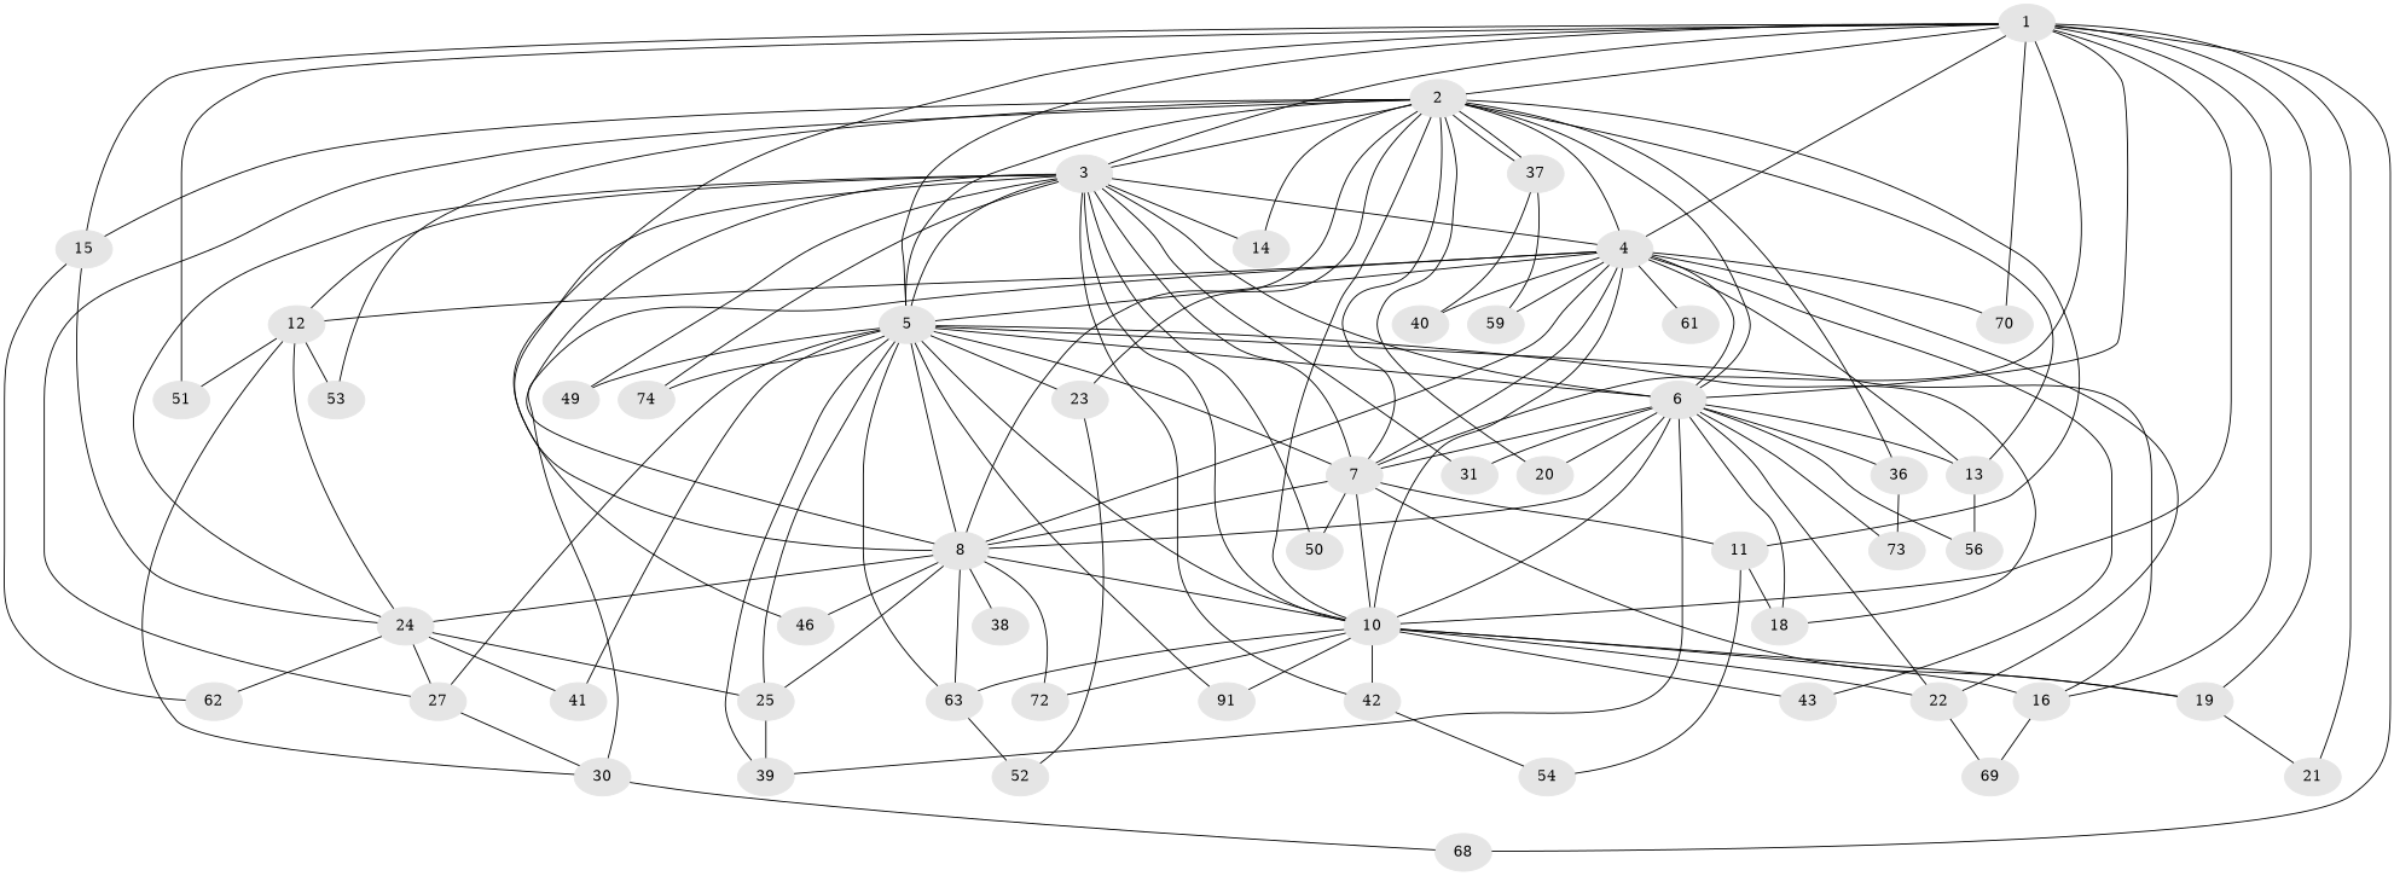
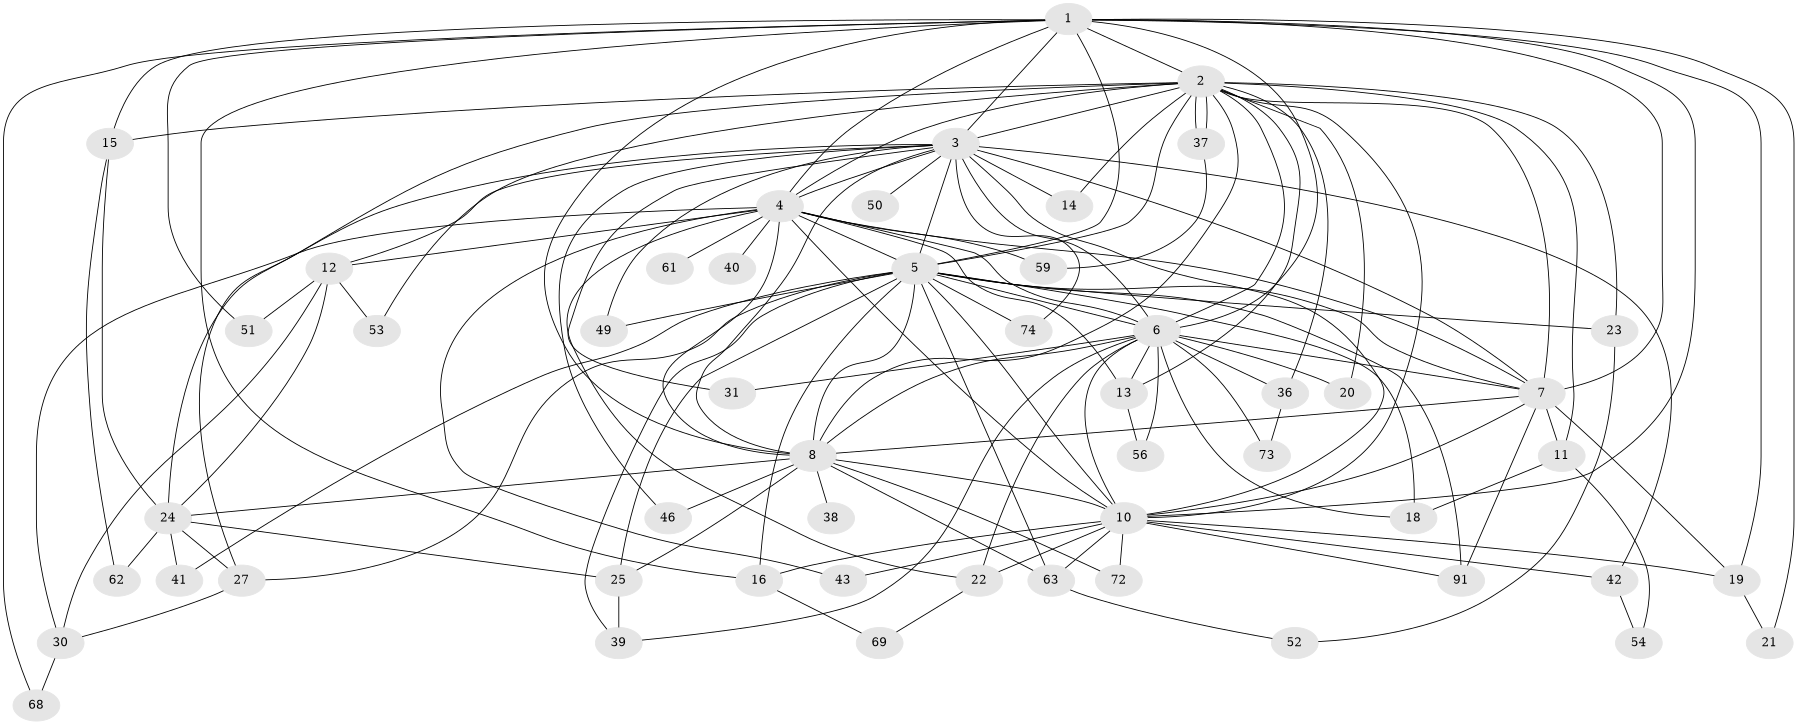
  graph {
    node [color=gray90 style=filled]
    1 [super="+34"]
    2 [super="+60"]
    3 [super="+32"]
    4 [super="+55"]
    5 [super="+28"]
    6 [super="+9"]
    7 [super="+44"]
    8 [super="+26"]
    10 [super="+29"]
    15
    16
    19 [super="+35"]
    21
    51
    68
-   70
    11
    13 [super="+67"]
    14
    20
    23 [super="+63"]
    27 [super="+47"]
    36
    37
    53
    12 [super="+17"]
    24 [super="+45"]
    31
    42
    46
    49
    50
    74
    22 [super="+58"]
    30 [super="+48"]
    40
    43
    59
    61
    18 [super="+57"]
    25 [super="+64"]
    n42 [label=63 super="+65"]
    39 [super="+66"]
    41
    n45 [label=91]
    56
    73
    38
    72
    62
    69
    54
    52
    1 -- 2
    1 -- 3
    1 -- 4 [weight=2]
    1 -- 5
    1 -- 6 [weight=2]
    1 -- 7
    1 -- 8
    1 -- 10
    1 -- 15
    1 -- 16
    1 -- 19
    1 -- 21
    1 -- 51
    1 -- 68
-   1 -- 70
    2 -- 3
    2 -- 4
    2 -- 5 [weight=2]
    2 -- 6 [weight=2]
    2 -- 7
    2 -- 8
    2 -- 10
    2 -- 15
    2 -- 11
    2 -- 13
    2 -- 14
    2 -- 20
    2 -- 23
    2 -- 27
    2 -- 36
    2 -- 37
    2 -- 37
    2 -- 53
    3 -- 4
    3 -- 5
    3 -- 6 [weight=3]
    3 -- 7
    3 -- 8
    3 -- 10
    3 -- 14
    3 -- 12
    3 -- 24
    3 -- 31
    3 -- 42
    3 -- 46
    3 -- 49
    3 -- 50
    3 -- 74
    4 -- 5
    4 -- 6 [weight=2]
    4 -- 7
    4 -- 8 [weight=2]
    4 -- 10
-   4 -- 70
    4 -- 13
    4 -- 12 [weight=2]
    4 -- 22
    4 -- 30
    4 -- 40
    4 -- 43
    4 -- 59
    4 -- 61 [weight=2]
    5 -- 6 [weight=2]
    5 -- 7
    5 -- 8 [weight=2]
    5 -- 10
    5 -- 16
    5 -- 23 [weight=2]
    5 -- 27
    5 -- 49
    5 -- 74
    5 -- 18
    5 -- 25
    5 -- n42
    5 -- 39
    5 -- 41
    5 -- n45
    6 -- 7 [weight=2]
    6 -- 8 [weight=2]
    6 -- 10 [weight=2]
    6 -- 13
    6 -- 20
    6 -- 36
    6 -- 31
    6 -- 22
    6 -- 18
    6 -- 39
    6 -- 56
    6 -- 73
    7 -- 8
    7 -- 10 [weight=2]
    7 -- 19
    7 -- 11
-   7 -- 50
+   7 -- n45
    8 -- 10
    8 -- 24
    8 -- 46
    8 -- 25
    8 -- n42
    8 -- 38
    8 -- 72
    10 -- 16
    10 -- 19
    10 -- 42
    10 -- 22
    10 -- 43
    10 -- n42
    10 -- n45
    10 -- 72
    15 -- 24
    15 -- 62
    16 -- 69
    19 -- 21
    11 -- 18
    11 -- 54
    13 -- 56
    23 -- 52
    27 -- 30
    36 -- 73
-   37 -- 40
    37 -- 59
    12 -- 51
    12 -- 53
    12 -- 24
    12 -- 30
    24 -- 27
    24 -- 25
    24 -- 41
    24 -- 62
    42 -- 54
    22 -- 69
    30 -- 68
    25 -- 39
    n42 -- 52
  }
